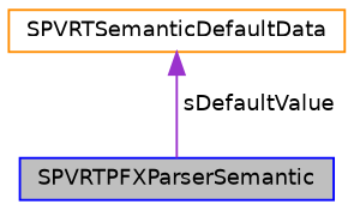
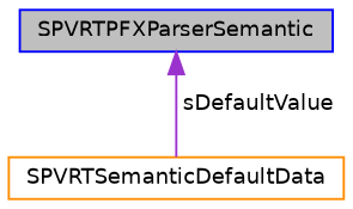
  digraph {
    node [fontname=Helvetica fontsize=10 shape=record style=filled]
    n1 [color=blue fillcolor=grey75 fontcolor=black height=0.2 label=SPVRTPFXParserSemantic width=0.4]
    n2 [color=darkorange fillcolor=white height=0.2 label=SPVRTSemanticDefaultData width=0.4]
-   n2 -> n1 [color=darkorchid3 dir=back fontname=Helvetica fontsize=10 label=" sDefaultValue" labelfontname=Helvetica labelfontsize=10 style=solid]
+   n1 -> n2 [color=darkorchid3 dir=back fontname=Helvetica fontsize=10 label=" sDefaultValue" labelfontname=Helvetica labelfontsize=10 style=solid]
  }
